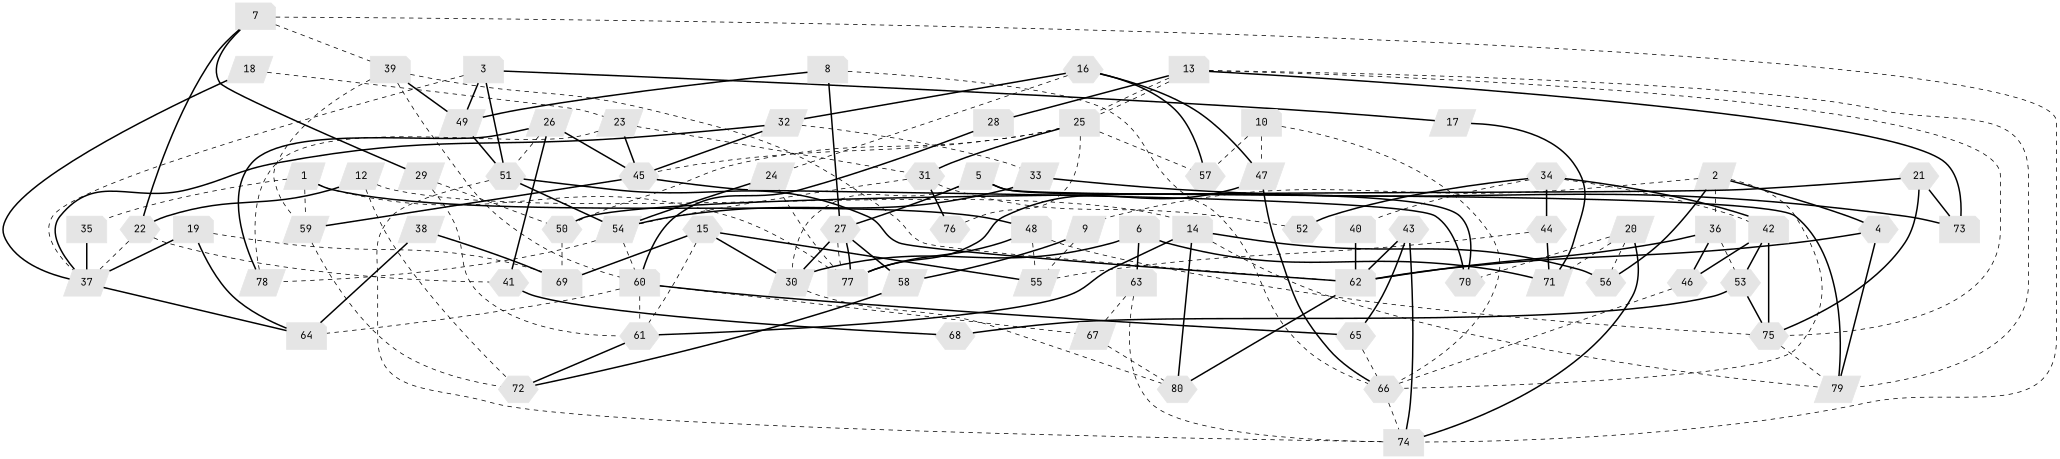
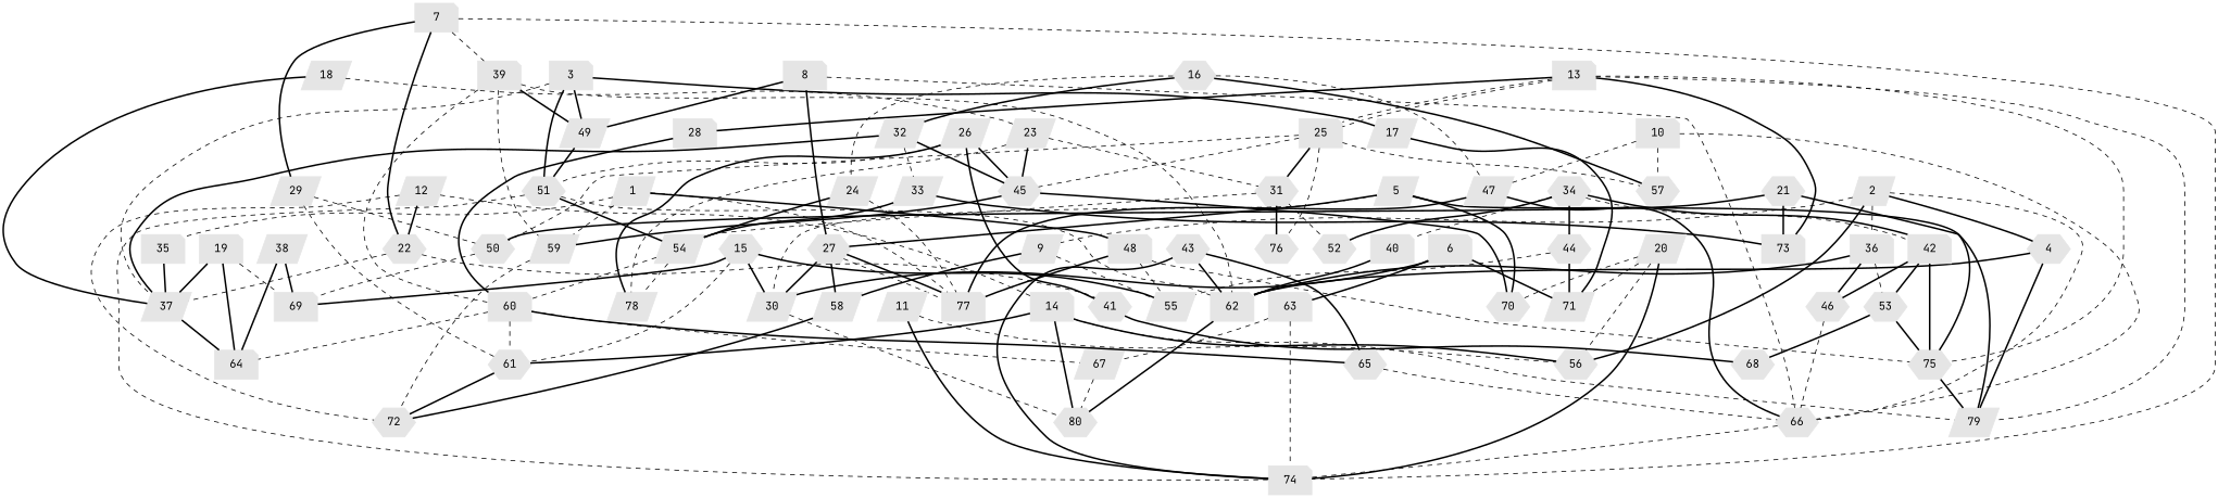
  graph {
    fontname="JetBrains Mono"
    node [color=gray90 fontname="JetBrains Mono" shape=parallelogram style=filled]
    edge [fontname="JetBrains Mono" style=bold]
    35 [shape=note]
    1
    48 [shape=note]
    59
    77 [shape=note]
    37
    55
    75 [shape=hexagon]
    72 [shape=hexagon]
    4 [shape=hexagon]
    2
    9
    36 [shape=note]
    56 [shape=hexagon]
    66 [shape=hexagon]
    62 [shape=note]
    79
    58
    46 [shape=hexagon]
    53 [shape=hexagon]
    74 [shape=note]
    3 [shape=note]
    17
    49
    51 [shape=hexagon]
    71
    64 [shape=note]
    54
    80 [shape=hexagon]
    5
    27 [shape=hexagon]
    30
    70 [shape=hexagon]
    6 [shape=note]
    63 [shape=note]
    67
    7 [shape=note]
    22 [shape=hexagon]
    29
    39 [shape=note]
    41 [shape=hexagon]
    61 [shape=hexagon]
    50 [shape=hexagon]
    60 [shape=note]
    8 [shape=note]
    10 [shape=note]
    47
    57 [shape=hexagon]
+   11
    12
    14 [shape=note]
    13 [shape=note]
    25 [shape=note]
    28 [shape=note]
    73 [shape=note]
    31 [shape=hexagon]
    45 [shape=hexagon]
    76 [shape=hexagon]
    15 [shape=hexagon]
    69 [shape=note]
    16 [shape=hexagon]
    24
    32
    33
    18
    23
    78
    19 [shape=note]
    20
    21 [shape=hexagon]
    68 [shape=hexagon]
    52 [shape=hexagon]
    26
    40 [shape=note]
    65 [shape=hexagon]
    34 [shape=hexagon]
    42 [shape=note]
    44 [shape=hexagon]
    38
    43 [shape=hexagon]
    35 -- 37
    1 -- 35 [style=dashed]
    1 -- 48
    1 -- 59 [style=dashed]
    1 -- 77 [style=dashed]
    48 -- 77
    48 -- 55 [style=dashed]
    48 -- 75 [style=dashed]
    59 -- 72 [style=dashed]
    37 -- 64
-   75 -- 79 [style=dashed]
+   75 -- 79
    4 -- 62
    4 -- 79
    2 -- 4
    2 -- 9 [style=dashed]
    2 -- 36 [style=dashed]
    2 -- 56
    2 -- 66 [style=dashed]
    9 -- 55 [style=dashed]
    9 -- 58
    36 -- 62
    36 -- 46
    36 -- 53 [style=dashed]
    66 -- 74 [style=dashed]
    62 -- 80
    58 -- 72
    46 -- 66 [style=dashed]
    53 -- 75
    53 -- 68
    3 -- 37 [style=dashed]
    3 -- 17
    3 -- 49
    3 -- 51
    17 -- 71
    49 -- 51
-   51 -- 62
+   51 -- 62 [style=dashed]
    51 -- 74 [style=dashed]
    51 -- 54
    54 -- 60 [style=dashed]
    54 -- 78 [style=dashed]
    5 -- 79
    5 -- 27
    5 -- 30 [style=dashed]
    5 -- 70
    27 -- 77 [style=dashed]
    27 -- 77
    27 -- 58
    27 -- 30
    30 -- 80 [style=dashed]
    6 -- 71
    6 -- 30
    6 -- 63
    63 -- 74 [style=dashed]
    63 -- 67 [style=dashed]
    67 -- 80 [style=dashed]
    7 -- 74 [style=dashed]
    7 -- 22
    7 -- 29
    7 -- 39 [style=dashed]
    22 -- 37 [style=dashed]
    22 -- 41 [style=dashed]
    29 -- 61 [style=dashed]
    29 -- 50 [style=dashed]
    39 -- 59 [style=dashed]
    39 -- 62 [style=dashed]
    39 -- 49
    39 -- 60 [style=dashed]
    41 -- 68
    61 -- 72
    50 -- 69 [style=dashed]
    60 -- 64 [style=dashed]
    60 -- 67 [style=dashed]
    60 -- 61 [style=dashed]
    60 -- 65
    8 -- 66 [style=dashed]
    8 -- 49
    8 -- 27
    10 -- 66 [style=dashed]
    10 -- 47 [style=dashed]
    10 -- 57 [style=dashed]
    47 -- 77
    47 -- 66
+   11 -- 56 [style=dashed]
+   11 -- 74
    12 -- 72 [style=dashed]
    12 -- 22
    12 -- 14 [style=dashed]
    14 -- 56
    14 -- 79 [style=dashed]
    14 -- 80
    14 -- 61
    13 -- 75 [style=dashed]
    13 -- 79 [style=dashed]
    13 -- 25 [style=dashed]
    13 -- 25 [style=dashed]
    13 -- 28
    13 -- 73
    25 -- 50 [style=dashed]
    25 -- 57 [style=dashed]
    25 -- 31
    25 -- 45 [style=dashed]
    25 -- 76 [style=dashed]
    28 -- 60
    31 -- 54 [style=dashed]
    31 -- 76
    31 -- 52 [style=dashed]
    45 -- 59
    45 -- 70
    15 -- 55
    15 -- 30
    15 -- 61 [style=dashed]
    15 -- 69
-   16 -- 47
+   16 -- 47 [style=dashed]
    16 -- 57
    16 -- 24 [style=dashed]
    16 -- 32
    24 -- 77 [style=dashed]
    24 -- 54
    32 -- 37
    32 -- 45
    32 -- 33 [style=dashed]
    33 -- 54
    33 -- 73
    18 -- 37
    18 -- 23 [style=dashed]
    23 -- 31 [style=dashed]
    23 -- 45
    23 -- 78 [style=dashed]
    19 -- 37
    19 -- 64
    19 -- 69 [style=dashed]
    20 -- 56 [style=dashed]
    20 -- 74
    20 -- 71 [style=dashed]
    20 -- 70 [style=dashed]
    21 -- 75
    21 -- 50
    21 -- 73
    26 -- 51 [style=dashed]
    26 -- 41
    26 -- 45
    26 -- 78
    40 -- 62
    65 -- 66 [style=dashed]
    34 -- 52
    34 -- 40 [style=dashed]
    34 -- 42 [style=dashed]
    34 -- 42
    34 -- 44
    42 -- 75
    42 -- 46
    42 -- 53
    44 -- 55 [style=dashed]
    44 -- 71
    38 -- 64
    38 -- 69
    43 -- 62
    43 -- 74
    43 -- 65
  }
